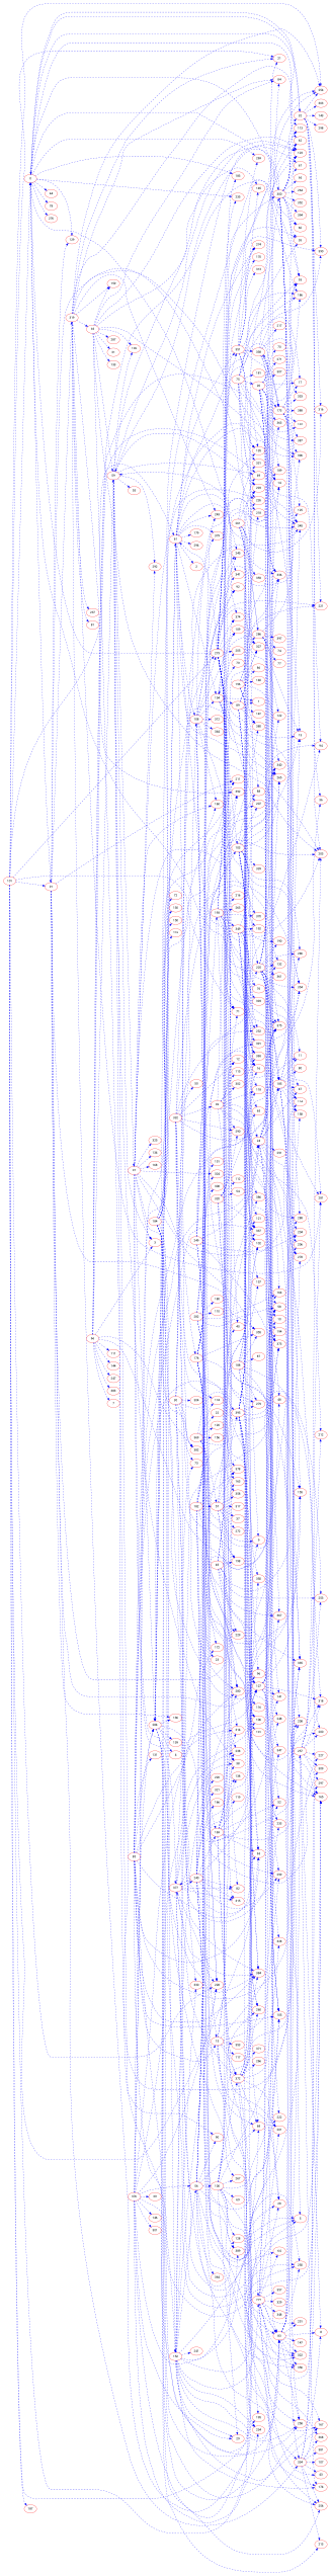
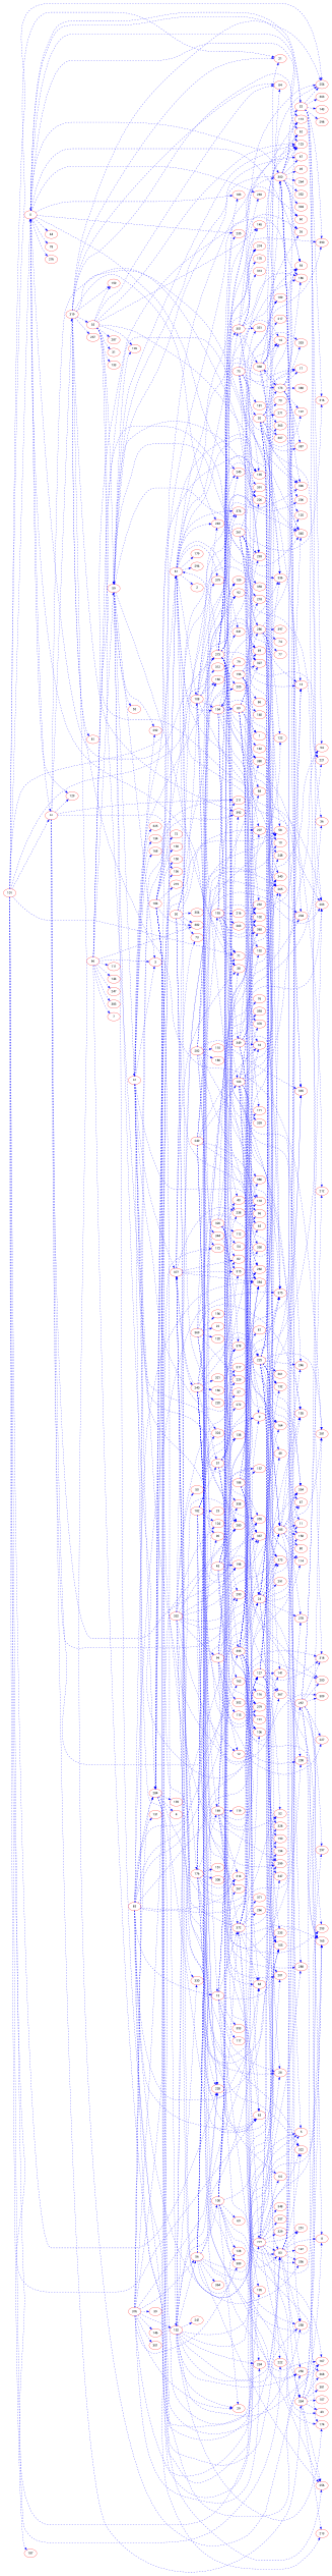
  digraph {
    fontname=Roboto
    rankdir=LR
    node [color=Red fontname=Roboto]
    edge [color=Blue fontname=Roboto style=dashed]
    0
    32
    44
    62
    71
    78
    91
    93
    113
    129
    183
    235
    245
    269
    276
    300
    36
    94
    143
    221
    254
    298
    303
    316
    390
    9
    136
    163
    211
    218
    319
    334
    355
    396
    59
    123
    208
    5
    67
    288
    26
    335
    60
    95
    264
    352
    394
    392
    250
    21
    345
    281
    35
    84
    159
    243
    81
    237
    165
    256
    368
    213
    167
    43
    107
    381
    38
    199
    3
    49
    55
    97
    292
    293
    318
    15
    28
    83
    117
    248
    258
    299
    353
    372
    13
    356
    8
    147
    158
    251
    257
    322
    384
    68
    377
    127
    260
    328
    234
    277
    102
    201
    350
    266
    371
    203
    253
    174
    200
    309
    212
    227
    297
    206
    73
    82
    238
    228
    240
    315
    155
    52
    367
    265
    141
    48
    64
    329
    348
    357
    20
    10
    17
    70
    105
    173
    197
    271
    307
    336
    387
    204
    186
    125
    333
    338
    388
    14
    58
    189
    363
    217
    24
    11
    47
    132
    185
    222
    278
    291
    354
    373
    375
    114
    246
    80
    30
    108
    135
    304
    382
    378
    154
    379
    160
    389
    273
    92
    109
    192
    312
    344
    341
    89
    1
    79
    40
    280
    61
    351
    374
    207
    340
    103
    205
    31
    90
    133
    145
    287
    226
    284
    134
    168
    194
    225
    324
    325
    45
    198
    229
    337
    56
    100
    128
    233
    364
    380
    96
    29
    69
    267
    347
    57
    37
    121
    272
    317
    358
    395
    63
    106
    279
    16
    164
    195
    116
    191
    4
    139
    190
    361
    2
    65
    179
    274
    294
    232
    331
    170
    313
    118
    142
    286
    327
    365
    66
    7
    111
    144
    247
    383
    75
    181
    391
    85
    131
    314
    122
    74
    77
    397
    169
    138
    166
    220
    321
    99
    12
    115
    157
    290
    302
    101
    187
    88
    339
    370
    386
    152
    241
    330
    119
    176
    151
    308
    182
    23
    124
    184
    72
    130
    150
    219
    188
    87
    193
    216
    263
    349
    76
    393
    196
    86
    140
    249
    261
    359
    282
    110
    172
    180
    320
    54
    112
    332
    50
    369
    22
    120
    156
    376
    39
    146
    301
    0 -> 32
    0 -> 44
    0 -> 62
    0 -> 71
    0 -> 78
    0 -> 91
    0 -> 93
    0 -> 113
    0 -> 129
    0 -> 183
    0 -> 235
    0 -> 245
    0 -> 269
    0 -> 276
    0 -> 300
    32 -> 0
    32 -> 36
    32 -> 94
    32 -> 143
    32 -> 221
    32 -> 254
    32 -> 298
    32 -> 303
    32 -> 316
    32 -> 390
    91 -> 129
    91 -> 9
    91 -> 136
    91 -> 163
    91 -> 211
    91 -> 218
    91 -> 319
    91 -> 334
    91 -> 355
    300 -> 32
    300 -> 62
    300 -> 93
    300 -> 113
    300 -> 396
    300 -> 59
    300 -> 123
    300 -> 208
    300 -> 5
    300 -> 67
    300 -> 288
    300 -> 26
    300 -> 335
    300 -> 60
    300 -> 95
    300 -> 264
    300 -> 352
    300 -> 394
    319 -> 254
    319 -> 123
    319 -> 392
    319 -> 250
    319 -> 21
    319 -> 345
    319 -> 281
    319 -> 35
    319 -> 84
    319 -> 159
    319 -> 243
    319 -> 81
    319 -> 237
    334 -> 281
    334 -> 165
    334 -> 256
    334 -> 368
    334 -> 213
    334 -> 167
    334 -> 43
    334 -> 107
    334 -> 381
    59 -> 123
    59 -> 5
    59 -> 67
    59 -> 38
    59 -> 199
    59 -> 3
    59 -> 49
    59 -> 55
    59 -> 97
    59 -> 292
    59 -> 293
    59 -> 318
    35 -> 59
    35 -> 123
    35 -> 345
    35 -> 84
    35 -> 159
    35 -> 199
    35 -> 203
    35 -> 31
    35 -> 90
    35 -> 133
    35 -> 145
    35 -> 287
    97 -> 355
    97 -> 3
    97 -> 292
    97 -> 384
    97 -> 377
    97 -> 114
    97 -> 160
    97 -> 226
    97 -> 284
    97 -> 134
    97 -> 168
    97 -> 194
    97 -> 225
    97 -> 324
    97 -> 325
    15 -> 392
    15 -> 38
    15 -> 28
    15 -> 83
    15 -> 117
    15 -> 248
    15 -> 258
    15 -> 299
    15 -> 353
    15 -> 372
    83 -> 123
    83 -> 250
    83 -> 258
    83 -> 13
    83 -> 356
    83 -> 8
    83 -> 147
    83 -> 158
    83 -> 251
    83 -> 257
    83 -> 322
    372 -> 335
    372 -> 384
    372 -> 68
    372 -> 377
    372 -> 127
    372 -> 260
    372 -> 328
    372 -> 234
    372 -> 277
    372 -> 102
    372 -> 201
    372 -> 350
    372 -> 266
    372 -> 371
    257 -> 318
    257 -> 8
    257 -> 203
    257 -> 253
    257 -> 174
    257 -> 200
    257 -> 309
    257 -> 212
    257 -> 227
    257 -> 297
    377 -> 5
    377 -> 38
    377 -> 28
    377 -> 384
    377 -> 206
    377 -> 73
    377 -> 82
    377 -> 238
    377 -> 228
    377 -> 240
    377 -> 315
    127 -> 84
    127 -> 318
    127 -> 299
    127 -> 328
    127 -> 155
    127 -> 52
    127 -> 367
    127 -> 265
    127 -> 141
    127 -> 48
    277 -> 93
    277 -> 345
    277 -> 43
    277 -> 28
    277 -> 83
    277 -> 356
    277 -> 251
    277 -> 322
    277 -> 201
    277 -> 174
    277 -> 297
    277 -> 64
    277 -> 329
    277 -> 348
    277 -> 357
    240 -> 167
    240 -> 15
    240 -> 299
    240 -> 322
    240 -> 377
    240 -> 127
    240 -> 102
    240 -> 309
    240 -> 82
    240 -> 315
    240 -> 391
    240 -> 169
    240 -> 138
    240 -> 166
    240 -> 220
    240 -> 321
    20 -> 396
    20 -> 21
    20 -> 83
    20 -> 258
    20 -> 13
    20 -> 10
    20 -> 17
    20 -> 70
    20 -> 105
    20 -> 173
    20 -> 197
    20 -> 271
    20 -> 307
    20 -> 336
    20 -> 387
    173 -> 345
    173 -> 206
    173 -> 17
    173 -> 197
    173 -> 387
    173 -> 204
    173 -> 186
    173 -> 125
    173 -> 333
    173 -> 338
    173 -> 388
    338 -> 300
    338 -> 390
    338 -> 141
    338 -> 173
    338 -> 333
    338 -> 14
    338 -> 58
    338 -> 189
    338 -> 363
    338 -> 217
    24 -> 36
    24 -> 165
    24 -> 105
    24 -> 336
    24 -> 11
    24 -> 47
    24 -> 132
    24 -> 185
    24 -> 222
    24 -> 278
    24 -> 291
    24 -> 354
    24 -> 373
    24 -> 375
    185 -> 334
    185 -> 281
    185 -> 158
    185 -> 155
    185 -> 11
    185 -> 47
    185 -> 278
    185 -> 354
    185 -> 114
    185 -> 246
    185 -> 80
    30 -> 356
    30 -> 384
    30 -> 73
    30 -> 52
    30 -> 14
    30 -> 58
    30 -> 108
    30 -> 135
    30 -> 304
    30 -> 382
    108 -> 245
    108 -> 260
-   108 -> 378
+   344 -> 378
    108 -> 154
    108 -> 379
    108 -> 160
    108 -> 389
    108 -> 273
    108 -> 92
    108 -> 109
    108 -> 192
    108 -> 312
    108 -> 344
    154 -> 113
    154 -> 102
    154 -> 82
    154 -> 238
    154 -> 155
    154 -> 265
    154 -> 341
    154 -> 89
    154 -> 1
    154 -> 79
    273 -> 0
    273 -> 183
    273 -> 235
    273 -> 245
    273 -> 300
    273 -> 221
    273 -> 26
    273 -> 335
    273 -> 165
    273 -> 13
    273 -> 158
    273 -> 212
    273 -> 185
    273 -> 373
    273 -> 92
    273 -> 109
    273 -> 40
    273 -> 280
    273 -> 61
    273 -> 351
    273 -> 374
    273 -> 207
    273 -> 340
    273 -> 103
    273 -> 205
    89 -> 189
    89 -> 1
    89 -> 380
    89 -> 96
    89 -> 121
    89 -> 118
    89 -> 142
    89 -> 286
    89 -> 327
    89 -> 365
    61 -> 243
    61 -> 203
    61 -> 186
    61 -> 108
    61 -> 135
    61 -> 154
    61 -> 379
    61 -> 341
    61 -> 280
    61 -> 351
    61 -> 374
    61 -> 284
    61 -> 2
    61 -> 65
    61 -> 179
    61 -> 274
    61 -> 294
    351 -> 269
    351 -> 186
    351 -> 338
    351 -> 14
    351 -> 135
    351 -> 145
    351 -> 274
    351 -> 232
    351 -> 331
    351 -> 170
    351 -> 313
    103 -> 94
    103 -> 265
    103 -> 105
    103 -> 24
    103 -> 132
    103 -> 185
    103 -> 354
    103 -> 373
    103 -> 246
    103 -> 207
    103 -> 340
    103 -> 88
    103 -> 339
    103 -> 370
    103 -> 386
    284 -> 136
    284 -> 5
    284 -> 256
    284 -> 83
    284 -> 141
    284 -> 135
    284 -> 160
    284 -> 61
    284 -> 207
    284 -> 4
    284 -> 139
    225 -> 93
    225 -> 254
    225 -> 281
    225 -> 14
    225 -> 11
    225 -> 47
    225 -> 132
    225 -> 185
    225 -> 354
    225 -> 375
    225 -> 114
    225 -> 246
    225 -> 340
    225 -> 194
    225 -> 233
    225 -> 347
    225 -> 164
    225 -> 190
    225 -> 361
    45 -> 316
    45 -> 208
    45 -> 253
    45 -> 367
    45 -> 204
    45 -> 40
    45 -> 280
    45 -> 198
    45 -> 229
    45 -> 337
    56 -> 345
    56 -> 256
    56 -> 68
    56 -> 10
    56 -> 105
    56 -> 373
    56 -> 90
    56 -> 100
    56 -> 128
    56 -> 233
    56 -> 364
    56 -> 380
    100 -> 221
    100 -> 334
    100 -> 335
    100 -> 256
    100 -> 372
    100 -> 260
    100 -> 389
    100 -> 128
    100 -> 96
    100 -> 29
    100 -> 69
    100 -> 267
    100 -> 347
    57 -> 9
    57 -> 368
    57 -> 83
    57 -> 378
    57 -> 37
    57 -> 121
    57 -> 272
    57 -> 317
    57 -> 358
    57 -> 395
    395 -> 94
    395 -> 165
    395 -> 384
    395 -> 336
    395 -> 24
    395 -> 375
    395 -> 226
    395 -> 63
    395 -> 106
    395 -> 279
    395 -> 16
    395 -> 164
    395 -> 195
    395 -> 116
    395 -> 191
    286 -> 59
    286 -> 28
    286 -> 248
    286 -> 13
    286 -> 125
    286 -> 154
    286 -> 122
    286 -> 74
    286 -> 77
    286 -> 397
    66 -> 396
    66 -> 59
    66 -> 288
    66 -> 3
    66 -> 49
    66 -> 186
    66 -> 382
    66 -> 7
    66 -> 111
    66 -> 144
    66 -> 247
    66 -> 383
    75 -> 93
    75 -> 123
    75 -> 26
    75 -> 293
    75 -> 203
    75 -> 20
    75 -> 17
    75 -> 336
    75 -> 375
    75 -> 226
    75 -> 181
    75 -> 391
    85 -> 165
    85 -> 213
    85 -> 15
    85 -> 384
    85 -> 105
    85 -> 24
    85 -> 278
    85 -> 373
    85 -> 375
    85 -> 284
    85 -> 337
    85 -> 395
    85 -> 63
    85 -> 106
    85 -> 131
    85 -> 314
    169 -> 372
    169 -> 127
    169 -> 201
    169 -> 200
    169 -> 238
    169 -> 52
    169 -> 63
    169 -> 274
    169 -> 314
    169 -> 138
    169 -> 119
    99 -> 288
    99 -> 127
    99 -> 374
    99 -> 337
    99 -> 118
    99 -> 12
    99 -> 115
    99 -> 157
    99 -> 290
    99 -> 302
    101 -> 0
    101 -> 71
    101 -> 91
    101 -> 254
    101 -> 21
    101 -> 165
    101 -> 228
    101 -> 222
    101 -> 273
    101 -> 61
    101 -> 63
    101 -> 187
    152 -> 250
    152 -> 167
    152 -> 83
    152 -> 258
    152 -> 68
    152 -> 234
    152 -> 277
    152 -> 174
    152 -> 228
    152 -> 105
    152 -> 58
    152 -> 280
    152 -> 56
    152 -> 29
    152 -> 241
    152 -> 330
    176 -> 355
    176 -> 250
    176 -> 127
    176 -> 253
    176 -> 363
    176 -> 63
    176 -> 279
    176 -> 232
    176 -> 314
    176 -> 122
    176 -> 169
    176 -> 151
    176 -> 308
    182 -> 208
    182 -> 68
    182 -> 203
    182 -> 64
    182 -> 378
    182 -> 324
    182 -> 198
    182 -> 57
    182 -> 386
    182 -> 23
    182 -> 124
    184 -> 60
    184 -> 392
    184 -> 83
    184 -> 258
    184 -> 8
    184 -> 382
    184 -> 267
    184 -> 327
    184 -> 152
    184 -> 330
    184 -> 72
    184 -> 130
    184 -> 150
    184 -> 219
    188 -> 355
    188 -> 167
    188 -> 293
    188 -> 384
    188 -> 200
    188 -> 367
    188 -> 279
    188 -> 65
    188 -> 157
    188 -> 87
    193 -> 71
    193 -> 254
    193 -> 390
    193 -> 211
    193 -> 38
    193 -> 375
    193 -> 232
    193 -> 365
    193 -> 370
    193 -> 216
    193 -> 263
    193 -> 349
    349 -> 9
    349 -> 218
    349 -> 203
    349 -> 375
    349 -> 192
    349 -> 337
    349 -> 106
    349 -> 16
    349 -> 76
    349 -> 393
    196 -> 62
    196 -> 165
    196 -> 49
    196 -> 350
    196 -> 265
    196 -> 16
    196 -> 327
    196 -> 88
    196 -> 86
    196 -> 140
    249 -> 299
    249 -> 260
    249 -> 228
    249 -> 48
    249 -> 204
    249 -> 24
    249 -> 103
    249 -> 205
    249 -> 16
    249 -> 193
    261 -> 345
    261 -> 293
    261 -> 318
    261 -> 102
    261 -> 336
    261 -> 380
    261 -> 331
    261 -> 286
    261 -> 327
    261 -> 359
    282 -> 396
    282 -> 335
    282 -> 228
    282 -> 173
    282 -> 58
    282 -> 164
    282 -> 118
    282 -> 110
    282 -> 172
    282 -> 180
    320 -> 71
    320 -> 163
    320 -> 13
    320 -> 68
    320 -> 315
    320 -> 337
    320 -> 365
    320 -> 290
    320 -> 54
    320 -> 112
    332 -> 265
    332 -> 185
    332 -> 354
    332 -> 225
    332 -> 198
    332 -> 358
    332 -> 63
    332 -> 190
    332 -> 99
    332 -> 12
    332 -> 290
    332 -> 176
    332 -> 124
    332 -> 50
    369 -> 243
    369 -> 322
    369 -> 227
    369 -> 155
    369 -> 58
    369 -> 229
    369 -> 57
    369 -> 22
    369 -> 120
    369 -> 156
    376 -> 211
    376 -> 123
    376 -> 234
    376 -> 228
    376 -> 389
    376 -> 280
    376 -> 284
    376 -> 56
    376 -> 29
    376 -> 195
    376 -> 152
    376 -> 172
    376 -> 39
    376 -> 146
    376 -> 301
  }
